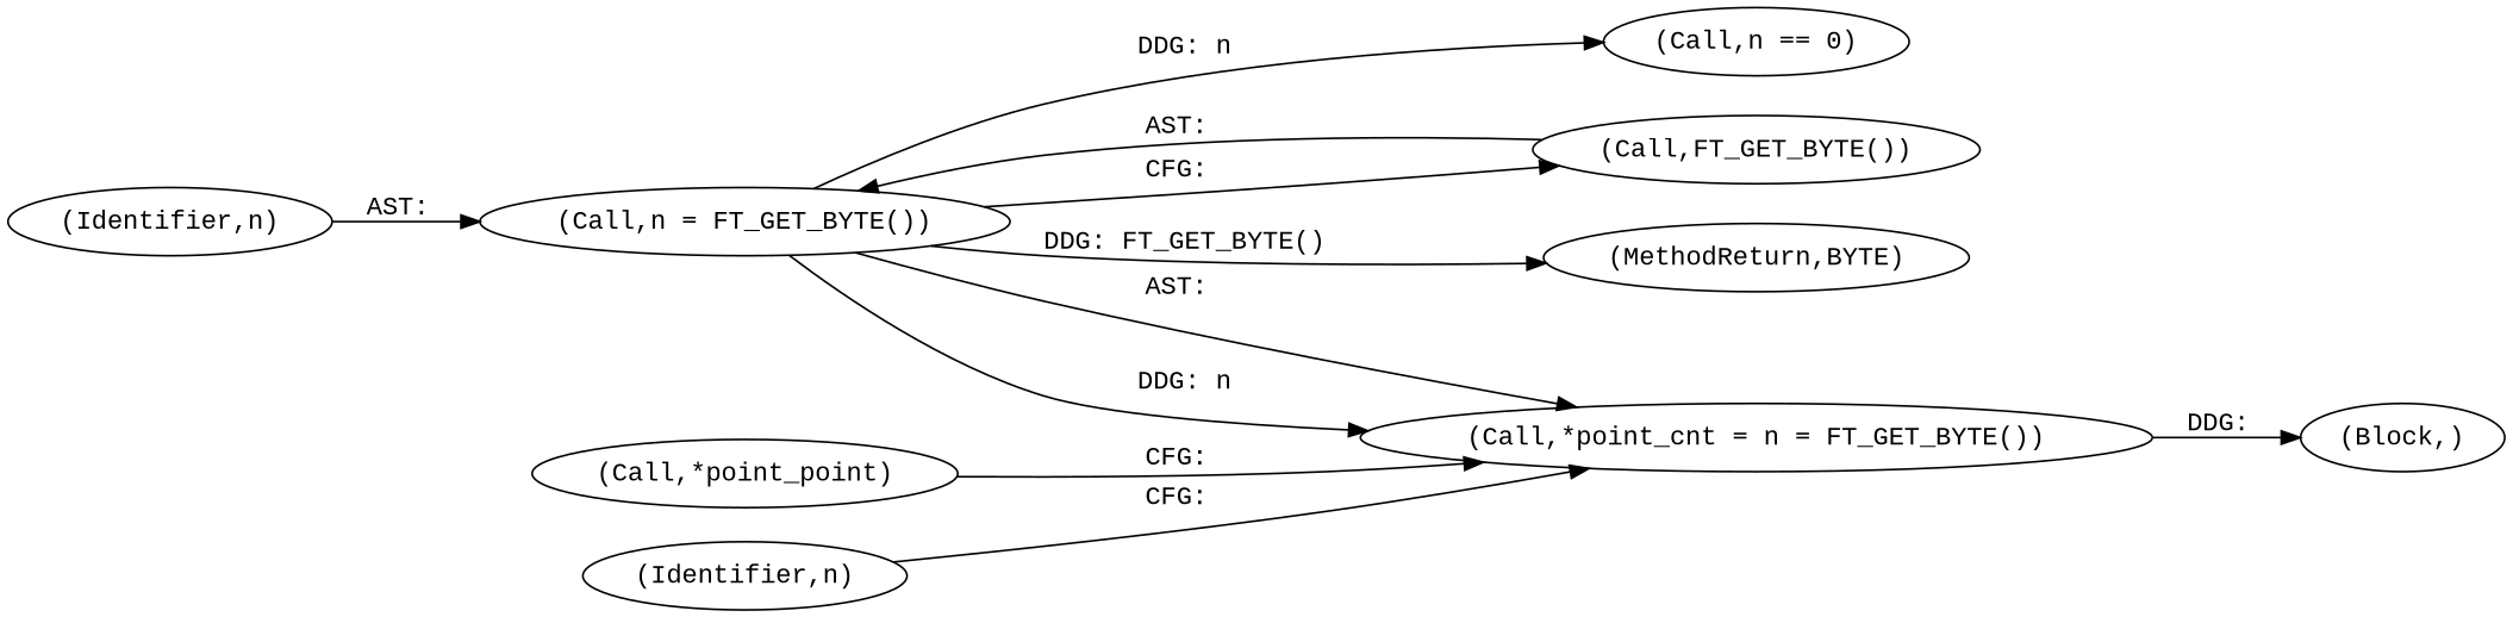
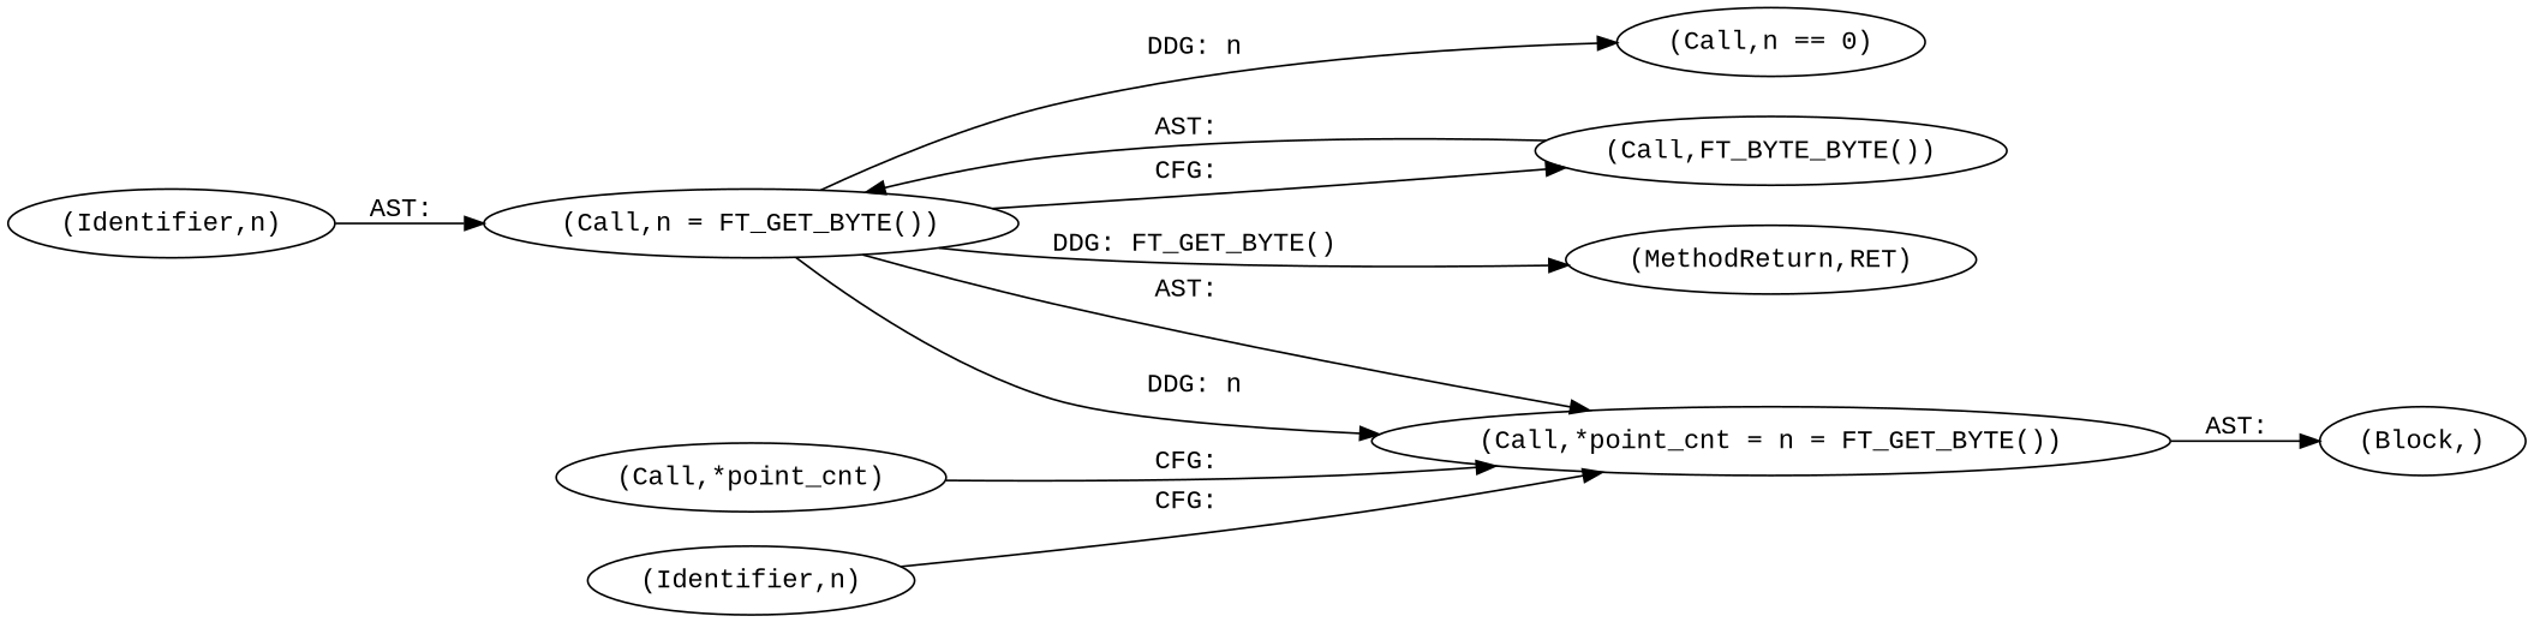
  digraph {
    fontname="Liberation Mono"
    rankdir=LR
    node [fontname="Liberation Mono"]
    edge [fontname="Liberation Mono"]
    n1 [label="(Call,*point_cnt = n = FT_GET_BYTE())"]
    n2 [label="(Block,)"]
    n3 [label="(Call,n = FT_GET_BYTE())"]
-   n4 [label="(MethodReturn,BYTE)"]
-   n5 [label="(Call,FT_GET_BYTE())"]
+   n4 [label="(MethodReturn,RET)"]
+   n5 [label="(Call,FT_BYTE_BYTE())"]
    n6 [label="(Call,n == 0)"]
-   n7 [label="(Call,*point_point)"]
+   n7 [label="(Call,*point_cnt)"]
    n8 [label="(Identifier,n)"]
    n9 [label="(Identifier,n)"]
-   n1 -> n2 [label="DDG: "]
+   n1 -> n2 [label="AST: "]
    n3 -> n1 [label="AST: "]
    n3 -> n1 [label="DDG: n"]
    n3 -> n4 [label="DDG: FT_GET_BYTE()"]
    n3 -> n5 [label="CFG: "]
    n3 -> n6 [label="DDG: n"]
    n5 -> n3 [label="AST: "]
    n7 -> n1 [label="CFG: "]
    n8 -> n3 [label="AST: "]
    n9 -> n1 [label="CFG: "]
  }
